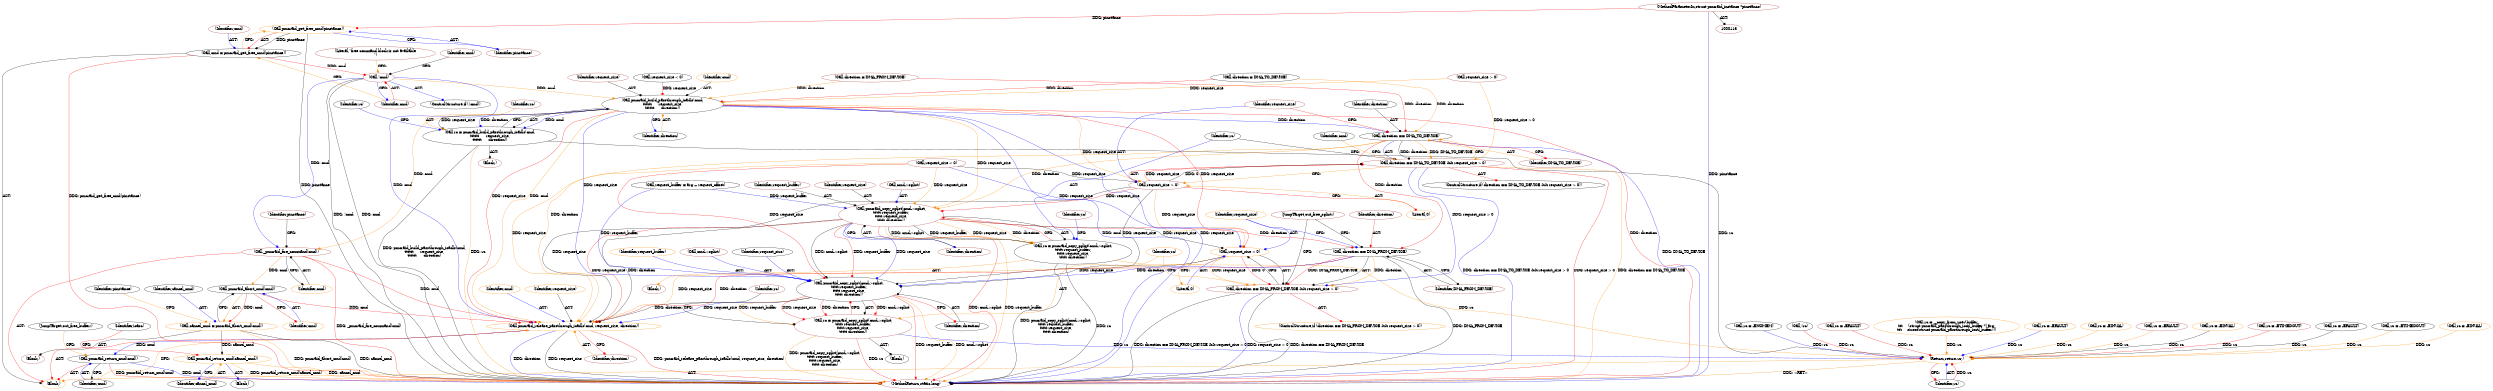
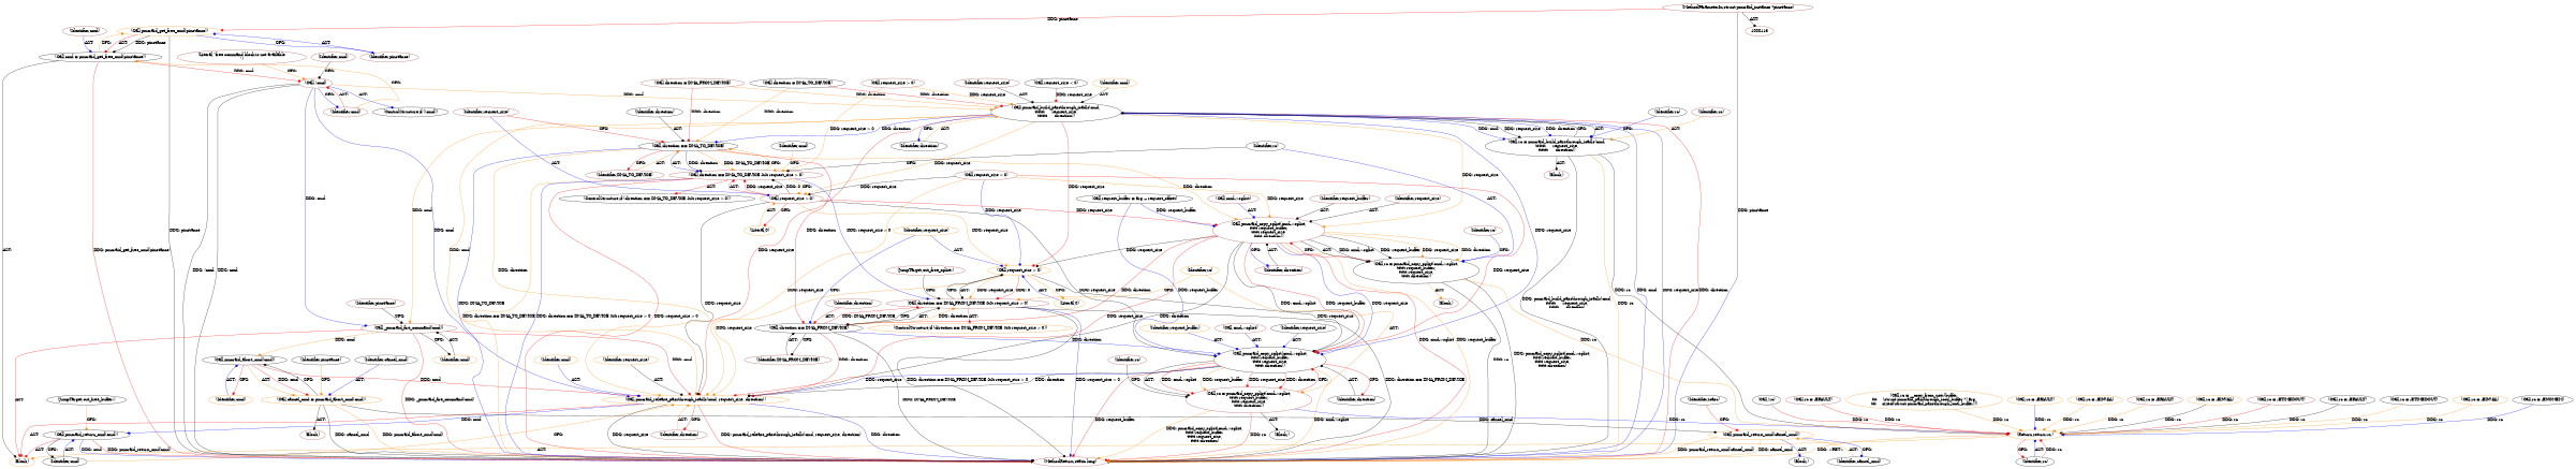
  digraph {
    node [color=brown]
    edge [arrowhead=diamond color=black]
    n1 [color=darkorange label="(Call,pmcraid_get_free_cmd(pinstance))"]
    n2 [color=black label="(Call,cmd = pmcraid_get_free_cmd(pinstance))"]
    n3 [label="(MethodReturn,static long)"]
    n4 [label="(Identifier,pinstance)"]
    n5 [label="(Call,!cmd)"]
    n6 [color=darkorange label="(Block,)"]
    n7 [label="(MethodParameterIn,struct pmcraid_instance *pinstance)"]
    1000113
    n9 [color=black label="(Call,pmcraid_build_passthrough_ioadls(cmd,\n\t\t\t\t\t\t      request_size,\n\t\t\t\t\t\t      direction))"]
    n10 [color=darkorange label="(Call,pmcraid_release_passthrough_ioadls(cmd, request_size, direction))"]
    n11 [label="(Call,_pmcraid_fire_command(cmd))"]
    n12 [label="(Identifier,cmd)"]
    n13 [color=black label="(ControlStructure,if (!cmd))"]
    n14 [color=black label="(Call,rc = pmcraid_build_passthrough_ioadls(cmd,\n\t\t\t\t\t\t      request_size,\n\t\t\t\t\t\t      direction))"]
    n15 [color=black label="(Call,direction == DMA_TO_DEVICE)"]
    n16 [label="(Call,pmcraid_copy_sglist(cmd->sglist,\n\t\t\t\t\t request_buffer,\n\t\t\t\t\t request_size,\n\t\t\t\t\t direction))"]
    n17 [color=black label="(Call,pmcraid_copy_sglist(cmd->sglist,\n\t\t\t\t\t request_buffer,\n\t\t\t\t\t request_size,\n\t\t\t\t\t direction))"]
    n18 [color=darkorange label="(Call,request_size > 0)"]
    n19 [label="(Call,request_size > 0)"]
    n20 [color=black label="(Identifier,direction)"]
    n21 [color=black label="(Call,pmcraid_return_cmd(cmd))"]
    n22 [label="(Identifier,direction)"]
    n23 [color=black label="(Call,pmcraid_abort_cmd(cmd))"]
    n24 [color=darkorange label="(Identifier,cmd)"]
    n25 [color=darkorange label="(Return,return rc;)"]
    n26 [label="(Block,)"]
    n27 [label="(Call,direction == DMA_TO_DEVICE && request_size > 0)"]
    n28 [color=black label="(Call,direction == DMA_FROM_DEVICE)"]
    n29 [label="(Identifier,DMA_TO_DEVICE)"]
    n30 [color=black label="(Call,rc = pmcraid_copy_sglist(cmd->sglist,\n\t\t\t\t\t request_buffer,\n\t\t\t\t\t request_size,\n\t\t\t\t\t direction))"]
    n31 [label="(Identifier,direction)"]
    n32 [label="(Call,rc = pmcraid_copy_sglist(cmd->sglist,\n\t\t\t\t\t request_buffer,\n\t\t\t\t\t request_size,\n\t\t\t\t\t direction))"]
    n33 [color=black label="(Identifier,direction)"]
    n34 [label="(Call,direction == DMA_FROM_DEVICE && request_size > 0)"]
    n35 [color=darkorange label="(Literal,0)"]
    n36 [color=darkorange label="(Literal,0)"]
    n37 [color=black label="(Identifier,rc)"]
    n38 [color=black label="(ControlStructure,if (direction == DMA_TO_DEVICE && request_size > 0))"]
    n39 [label="(Identifier,DMA_FROM_DEVICE)"]
    n40 [color=darkorange label="(ControlStructure,if (direction == DMA_FROM_DEVICE && request_size > 0))"]
    n41 [label="(Block,)"]
    n42 [color=black label="(Block,)"]
    n43 [color=black label="(Identifier,cmd)"]
    n44 [color=darkorange label="(Call,cancel_cmd = pmcraid_abort_cmd(cmd))"]
    n45 [color=darkorange label="(Identifier,cmd)"]
    n46 [color=darkorange label="(Call,pmcraid_return_cmd(cancel_cmd))"]
    n47 [label="(Block,)"]
    n48 [color=black label="(Block,)"]
    n49 [color=black label="(Identifier,cancel_cmd)"]
    n50 [color=black label="(Call,!rc)"]
    n51 [label="(Call,direction = DMA_FROM_DEVICE)"]
    n52 [color=black label="(JumpTarget,out_free_buffer:)"]
    n53 [label="(Identifier,cmd)"]
    n54 [color=darkorange label="(Identifier,rc)"]
    n55 [label="(Call,rc = -EFAULT)"]
    n56 [color=black label="(Identifier,rc)"]
    n57 [color=darkorange label="(Call,rc = __copy_from_user(buffer,\n\t\t\t     (struct pmcraid_passthrough_ioctl_buffer *) arg,\n\t\t\t     sizeof(struct pmcraid_passthrough_ioctl_buffer)))"]
    n58 [label="(Identifier,cmd)"]
    n59 [color=darkorange label="(Call,rc = -EFAULT)"]
    n60 [color=darkorange label="(Call,rc = -EINVAL)"]
    n61 [label="(Call,rc = -EFAULT)"]
    n62 [label="(Identifier,request_buffer)"]
    n63 [color=black label="(Identifier,pinstance)"]
    n64 [color=black label="(Identifier,cancel_cmd)"]
    n65 [label="(Identifier,request_size)"]
    n66 [label="(Identifier,rc)"]
    n67 [color=darkorange label="(Identifier,cmd)"]
    n68 [label="(Identifier,rc)"]
    n69 [label="(Call,request_size < 0)"]
    n70 [color=black label="(Identifier,rc)"]
    n71 [color=darkorange label="(Identifier,request_size)"]
    n72 [color=darkorange label="(Call,rc = -EINVAL)"]
    n73 [label="(Call,rc = -ETIMEDOUT)"]
    n74 [label="(Identifier,pinstance)"]
    n75 [color=black label="(Call,direction = DMA_TO_DEVICE)"]
    n76 [label="(Literal,\"free command block is not available\n\")"]
    n77 [label="(Identifier,rc)"]
    n78 [label="(Identifier,request_size)"]
    n79 [color=black label="(Call,rc = -EFAULT)"]
    n80 [color=black label="(Call,rc = -ETIMEDOUT)"]
    n81 [label="(Call,cmd->sglist)"]
    n82 [color=black label="(Identifier,ioasc)"]
    n83 [color=black label="(Call,request_buffer = arg + request_offset)"]
    n84 [label="(JumpTarget,out_free_sglist:)"]
    n85 [color=black label="(Call,request_size < 0)"]
    n86 [label="(Identifier,request_size)"]
    n87 [color=darkorange label="(Call,rc = -EINVAL)"]
    n88 [color=black label="(Identifier,cmd)"]
    n89 [label="(Identifier,direction)"]
    n90 [color=darkorange label="(Identifier,request_buffer)"]
    n91 [color=darkorange label="(Identifier,cmd)"]
    n92 [color=black label="(Call,rc = -ENOMEM)"]
    n93 [color=darkorange label="(Identifier,request_size)"]
    n94 [label="(Call,cmd->sglist)"]
    n95 [label="(Call,request_size > 0)"]
    n96 [color=black label="(Identifier,direction)"]
    n97 [color=black label="(Identifier,request_size)"]
    n1 -> n2 [arrowhead=dot color=red label="AST: "]
    n1 -> n2 [label="DDG: pinstance"]
    n1 -> n3 [arrowhead=dot label="DDG: pinstance"]
    n1 -> n4 [color=blue label="CFG: "]
    n2 -> n1 [arrowhead=dot color=darkorange label="CFG: "]
    n2 -> n3 [color=red label="DDG: pmcraid_get_free_cmd(pinstance)"]
    n2 -> n5 [arrowhead=dot color=red label="DDG: cmd"]
    n2 -> n6 [label="AST: "]
    n4 -> n1 [arrowhead=dot color=blue label="AST: "]
    n5 -> n3 [label="DDG: cmd"]
    n5 -> n3 [arrowhead=dot label="DDG: !cmd"]
    n5 -> n9 [color=darkorange label="DDG: cmd"]
    n5 -> n10 [color=blue label="DDG: cmd"]
    n5 -> n11 [color=blue label="DDG: cmd"]
    n5 -> n12 [arrowhead=dot color=blue label="CFG: "]
    n5 -> n13 [arrowhead=dot color=blue label="AST: "]
    n7 -> n1 [arrowhead=dot color=red label="DDG: pinstance"]
    n7 -> n3 [color=blue label="DDG: pinstance"]
    n7 -> 1000113 [arrowhead=dot label="AST: "]
    n9 -> n3 [arrowhead=dot color=red label="DDG: direction"]
    n9 -> n3 [arrowhead=dot color=blue label="DDG: cmd"]
    n9 -> n3 [color=blue label="DDG: request_size"]
    n9 -> n10 [color=darkorange label="DDG: cmd"]
    n9 -> n10 [arrowhead=dot color=red label="DDG: request_size"]
    n9 -> n11 [color=darkorange label="DDG: cmd"]
    n9 -> n14 [arrowhead=dot label="AST: "]
    n9 -> n14 [arrowhead=dot color=blue label="DDG: cmd"]
    n9 -> n14 [label="DDG: request_size"]
    n9 -> n14 [arrowhead=dot color=blue label="DDG: direction"]
    n9 -> n15 [arrowhead=dot color=blue label="DDG: direction"]
    n9 -> n16 [color=darkorange label="DDG: request_size"]
    n9 -> n17 [arrowhead=dot color=blue label="DDG: request_size"]
    n9 -> n18 [arrowhead=dot color=red label="DDG: request_size"]
    n9 -> n19 [color=darkorange label="DDG: request_size"]
    n9 -> n20 [color=blue label="CFG: "]
    n10 -> n3 [arrowhead=dot color=red label="DDG: pmcraid_release_passthrough_ioadls(cmd, request_size, direction)"]
    n10 -> n3 [color=blue label="DDG: direction"]
    n10 -> n3 [label="DDG: request_size"]
    n10 -> n6 [color=red label="AST: "]
    n10 -> n21 [color=blue label="DDG: cmd"]
    n10 -> n22 [color=red label="CFG: "]
    n11 -> n3 [color=red label="DDG: _pmcraid_fire_command(cmd)"]
    n11 -> n6 [color=red label="AST: "]
    n11 -> n10 [color=red label="DDG: cmd"]
    n11 -> n23 [color=darkorange label="DDG: cmd"]
    n11 -> n24 [label="CFG: "]
    n12 -> n2 [color=darkorange label="CFG: "]
    n12 -> n5 [color=red label="AST: "]
    n14 -> n3 [arrowhead=dot color=darkorange label="DDG: rc"]
    n14 -> n3 [label="DDG: pmcraid_build_passthrough_ioadls(cmd,\n\t\t\t\t\t\t      request_size,\n\t\t\t\t\t\t      direction)"]
    n14 -> n9 [label="CFG: "]
    n14 -> n25 [label="DDG: rc"]
    n14 -> n26 [label="AST: "]
    n15 -> n3 [arrowhead=dot color=blue label="DDG: DMA_TO_DEVICE"]
    n15 -> n10 [arrowhead=dot color=darkorange label="DDG: direction"]
    n15 -> n16 [color=darkorange label="DDG: direction"]
    n15 -> n27 [color=blue label="AST: "]
    n15 -> n27 [arrowhead=dot label="DDG: direction"]
    n15 -> n27 [color=darkorange label="DDG: DMA_TO_DEVICE"]
    n15 -> n28 [color=red label="DDG: direction"]
    n15 -> n29 [color=red label="CFG: "]
    n16 -> n3 [arrowhead=dot color=red label="DDG: cmd->sglist"]
    n16 -> n3 [color=darkorange label="DDG: request_buffer"]
    n16 -> n10 [color=red label="DDG: request_size"]
    n16 -> n10 [arrowhead=dot label="DDG: direction"]
    n16 -> n17 [label="DDG: cmd->sglist"]
    n16 -> n17 [arrowhead=dot color=red label="DDG: request_buffer"]
    n16 -> n17 [arrowhead=dot color=blue label="DDG: request_size"]
    n16 -> n18 [arrowhead=dot label="DDG: request_size"]
    n16 -> n28 [arrowhead=dot color=red label="DDG: direction"]
    n16 -> n30 [arrowhead=dot label="AST: "]
    n16 -> n30 [arrowhead=dot label="DDG: cmd->sglist"]
    n16 -> n30 [label="DDG: request_buffer"]
    n16 -> n30 [arrowhead=dot color=darkorange label="DDG: request_size"]
    n16 -> n30 [arrowhead=dot color=darkorange label="DDG: direction"]
    n16 -> n31 [color=blue label="CFG: "]
    n17 -> n3 [color=red label="DDG: request_buffer"]
    n17 -> n3 [color=darkorange label="DDG: cmd->sglist"]
    n17 -> n10 [color=blue label="DDG: request_size"]
    n17 -> n10 [arrowhead=dot label="DDG: direction"]
    n17 -> n32 [label="AST: "]
    n17 -> n32 [color=red label="DDG: cmd->sglist"]
    n17 -> n32 [color=darkorange label="DDG: request_buffer"]
    n17 -> n32 [arrowhead=dot color=red label="DDG: request_size"]
    n17 -> n32 [color=red label="DDG: direction"]
    n17 -> n33 [arrowhead=dot color=red label="CFG: "]
    n18 -> n10 [arrowhead=dot color=darkorange label="DDG: request_size"]
    n18 -> n17 [arrowhead=dot label="DDG: request_size"]
    n18 -> n34 [arrowhead=dot label="AST: "]
    n18 -> n34 [color=darkorange label="DDG: request_size"]
    n18 -> n34 [color=red label="DDG: 0"]
    n18 -> n35 [color=darkorange label="CFG: "]
    n19 -> n10 [arrowhead=dot label="DDG: request_size"]
    n19 -> n16 [color=red label="DDG: request_size"]
    n19 -> n17 [arrowhead=dot label="DDG: request_size"]
    n19 -> n18 [arrowhead=dot color=darkorange label="DDG: request_size"]
    n19 -> n27 [color=red label="AST: "]
    n19 -> n27 [arrowhead=dot color=red label="DDG: request_size"]
    n19 -> n27 [arrowhead=dot label="DDG: 0"]
    n19 -> n36 [arrowhead=dot color=red label="CFG: "]
    n20 -> n9 [color=darkorange label="AST: "]
    n21 -> n3 [arrowhead=dot color=red label="DDG: pmcraid_return_cmd(cmd)"]
    n21 -> n3 [color=blue label="DDG: cmd"]
    n21 -> n6 [arrowhead=dot color=red label="AST: "]
    n21 -> n43 [label="CFG: "]
    n22 -> n10 [arrowhead=dot color=darkorange label="AST: "]
    n23 -> n10 [color=red label="DDG: cmd"]
    n23 -> n44 [color=darkorange label="AST: "]
    n23 -> n44 [color=red label="DDG: cmd"]
    n23 -> n45 [color=red label="CFG: "]
    n24 -> n11 [arrowhead=dot label="AST: "]
    n25 -> n3 [color=darkorange label="DDG: <RET>"]
    n25 -> n6 [arrowhead=dot color=darkorange label="AST: "]
    n25 -> n37 [color=red label="CFG: "]
    n27 -> n3 [color=darkorange label="DDG: direction == DMA_TO_DEVICE"]
    n27 -> n3 [color=blue label="DDG: direction == DMA_TO_DEVICE && request_size > 0"]
    n27 -> n3 [color=red label="DDG: request_size > 0"]
    n27 -> n15 [arrowhead=dot color=darkorange label="CFG: "]
    n27 -> n19 [arrowhead=dot color=darkorange label="CFG: "]
    n27 -> n34 [color=blue label="DDG: request_size > 0"]
    n27 -> n38 [color=red label="AST: "]
    n28 -> n3 [arrowhead=dot label="DDG: DMA_FROM_DEVICE"]
    n28 -> n10 [arrowhead=dot color=red label="DDG: direction"]
    n28 -> n17 [color=blue label="DDG: direction"]
    n28 -> n34 [arrowhead=dot label="AST: "]
    n28 -> n34 [color=darkorange label="DDG: direction"]
    n28 -> n34 [arrowhead=dot color=red label="DDG: DMA_FROM_DEVICE"]
    n28 -> n39 [arrowhead=dot label="CFG: "]
    n29 -> n15 [arrowhead=dot color=darkorange label="AST: "]
    n30 -> n3 [label="DDG: pmcraid_copy_sglist(cmd->sglist,\n\t\t\t\t\t request_buffer,\n\t\t\t\t\t request_size,\n\t\t\t\t\t direction)"]
    n30 -> n3 [label="DDG: rc"]
    n30 -> n16 [color=red label="CFG: "]
    n30 -> n25 [color=darkorange label="DDG: rc"]
    n30 -> n41 [arrowhead=dot color=darkorange label="AST: "]
    n31 -> n16 [arrowhead=dot label="AST: "]
    n32 -> n3 [color=darkorange label="DDG: pmcraid_copy_sglist(cmd->sglist,\n\t\t\t\t\t request_buffer,\n\t\t\t\t\t request_size,\n\t\t\t\t\t direction)"]
    n32 -> n3 [arrowhead=dot color=red label="DDG: rc"]
    n32 -> n17 [arrowhead=dot color=red label="CFG: "]
    n32 -> n25 [arrowhead=dot color=blue label="DDG: rc"]
    n32 -> n42 [label="AST: "]
    n33 -> n17 [arrowhead=dot label="AST: "]
    n34 -> n3 [arrowhead=dot label="DDG: direction == DMA_FROM_DEVICE && request_size > 0"]
    n34 -> n3 [color=blue label="DDG: request_size > 0"]
    n34 -> n3 [arrowhead=dot label="DDG: direction == DMA_FROM_DEVICE"]
    n34 -> n18 [label="CFG: "]
-   n84 -> n28 [arrowhead=dot label="CFG: "]
+   n34 -> n28 [arrowhead=dot label="CFG: "]
    n34 -> n40 [color=red label="AST: "]
    n35 -> n18 [color=blue label="AST: "]
    n36 -> n19 [color=darkorange label="AST: "]
    n37 -> n25 [arrowhead=dot color=blue label="AST: "]
    n37 -> n25 [arrowhead=dot color=red label="DDG: rc"]
    n39 -> n28 [label="AST: "]
    n43 -> n10 [color=darkorange label="CFG: "]
    n43 -> n21 [color=blue label="AST: "]
    n44 -> n3 [color=darkorange label="DDG: pmcraid_abort_cmd(cmd)"]
    n44 -> n3 [arrowhead=dot label="DDG: cancel_cmd"]
    n44 -> n23 [label="CFG: "]
    n44 -> n46 [label="DDG: cancel_cmd"]
    n44 -> n47 [label="AST: "]
    n45 -> n23 [color=blue label="AST: "]
    n46 -> n3 [color=darkorange label="DDG: cancel_cmd"]
    n46 -> n3 [arrowhead=dot color=darkorange label="DDG: pmcraid_return_cmd(cancel_cmd)"]
    n46 -> n48 [color=blue label="AST: "]
    n46 -> n49 [arrowhead=dot color=blue label="CFG: "]
    n49 -> n46 [arrowhead=dot color=darkorange label="AST: "]
    n50 -> n25 [color=red label="DDG: rc"]
    n51 -> n9 [color=darkorange label="DDG: direction"]
    n51 -> n15 [arrowhead=dot color=red label="DDG: direction"]
    n52 -> n21 [arrowhead=dot color=darkorange label="CFG: "]
    n53 -> n2 [color=blue label="AST: "]
    n54 -> n32 [color=darkorange label="AST: "]
    n54 -> n34 [color=darkorange label="CFG: "]
    n55 -> n25 [color=red label="DDG: rc"]
    n56 -> n14 [color=blue label="CFG: "]
    n57 -> n25 [color=darkorange label="DDG: rc"]
    n58 -> n5 [arrowhead=dot label="CFG: "]
    n59 -> n25 [color=blue label="DDG: rc"]
    n60 -> n25 [color=darkorange label="DDG: rc"]
    n61 -> n25 [color=darkorange label="DDG: rc"]
    n62 -> n16 [label="AST: "]
    n63 -> n44 [arrowhead=dot color=darkorange label="CFG: "]
    n64 -> n44 [arrowhead=dot color=blue label="AST: "]
    n65 -> n16 [arrowhead=dot label="AST: "]
    n66 -> n30 [arrowhead=dot color=blue label="CFG: "]
    n67 -> n10 [color=blue label="AST: "]
    n68 -> n32 [arrowhead=dot label="CFG: "]
    n69 -> n10 [color=darkorange label="DDG: request_size"]
    n69 -> n16 [arrowhead=dot color=darkorange label="DDG: request_size"]
    n69 -> n17 [arrowhead=dot color=red label="DDG: request_size"]
    n69 -> n18 [arrowhead=dot color=blue label="DDG: request_size"]
    n69 -> n19 [arrowhead=dot label="DDG: request_size"]
    n70 -> n27 [label="CFG: "]
    n70 -> n30 [color=blue label="AST: "]
    n71 -> n18 [color=blue label="AST: "]
    n71 -> n28 [arrowhead=dot color=blue label="CFG: "]
    n72 -> n25 [label="DDG: rc"]
    n73 -> n25 [color=red label="DDG: rc"]
    n74 -> n11 [arrowhead=dot label="CFG: "]
    n75 -> n9 [color=red label="DDG: direction"]
    n75 -> n15 [color=darkorange label="DDG: direction"]
    n76 -> n5 [color=darkorange label="CFG: "]
    n77 -> n14 [arrowhead=dot color=darkorange label="AST: "]
    n78 -> n9 [arrowhead=dot label="AST: "]
    n79 -> n25 [arrowhead=dot label="DDG: rc"]
    n80 -> n25 [arrowhead=dot color=darkorange label="DDG: rc"]
    n81 -> n16 [arrowhead=dot color=blue label="AST: "]
    n82 -> n46 [color=red label="CFG: "]
    n83 -> n16 [color=blue label="DDG: request_buffer"]
    n83 -> n17 [color=blue label="DDG: request_buffer"]
    n84 -> n34 [label="CFG: "]
    n85 -> n9 [arrowhead=dot color=red label="DDG: request_size"]
    n86 -> n15 [color=red label="CFG: "]
    n86 -> n19 [arrowhead=dot color=blue label="AST: "]
    n87 -> n25 [arrowhead=dot color=darkorange label="DDG: rc"]
    n88 -> n27 [arrowhead=dot color=darkorange label="CFG: "]
    n89 -> n28 [color=red label="AST: "]
    n90 -> n17 [arrowhead=dot color=blue label="AST: "]
    n91 -> n9 [label="AST: "]
    n92 -> n25 [color=blue label="DDG: rc"]
    n93 -> n10 [arrowhead=dot label="AST: "]
    n94 -> n17 [color=blue label="AST: "]
    n95 -> n9 [color=darkorange label="DDG: request_size"]
    n95 -> n27 [color=darkorange label="DDG: request_size > 0"]
    n96 -> n15 [arrowhead=dot label="AST: "]
    n97 -> n17 [arrowhead=dot color=blue label="AST: "]
  }
